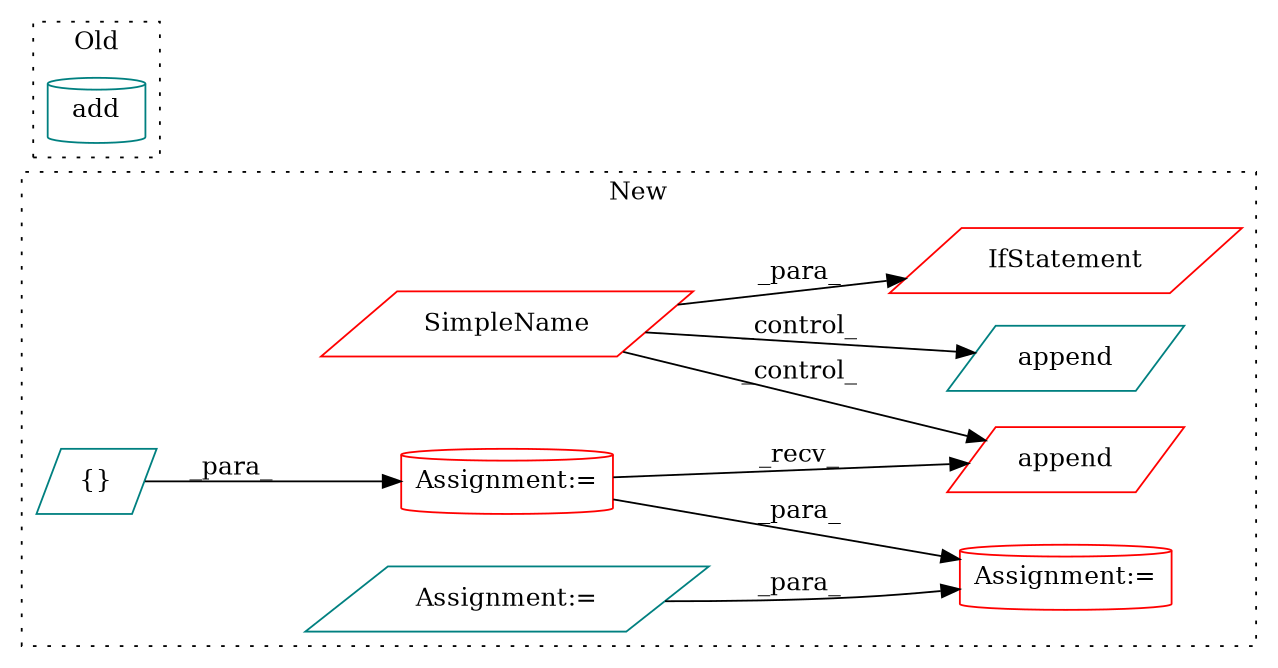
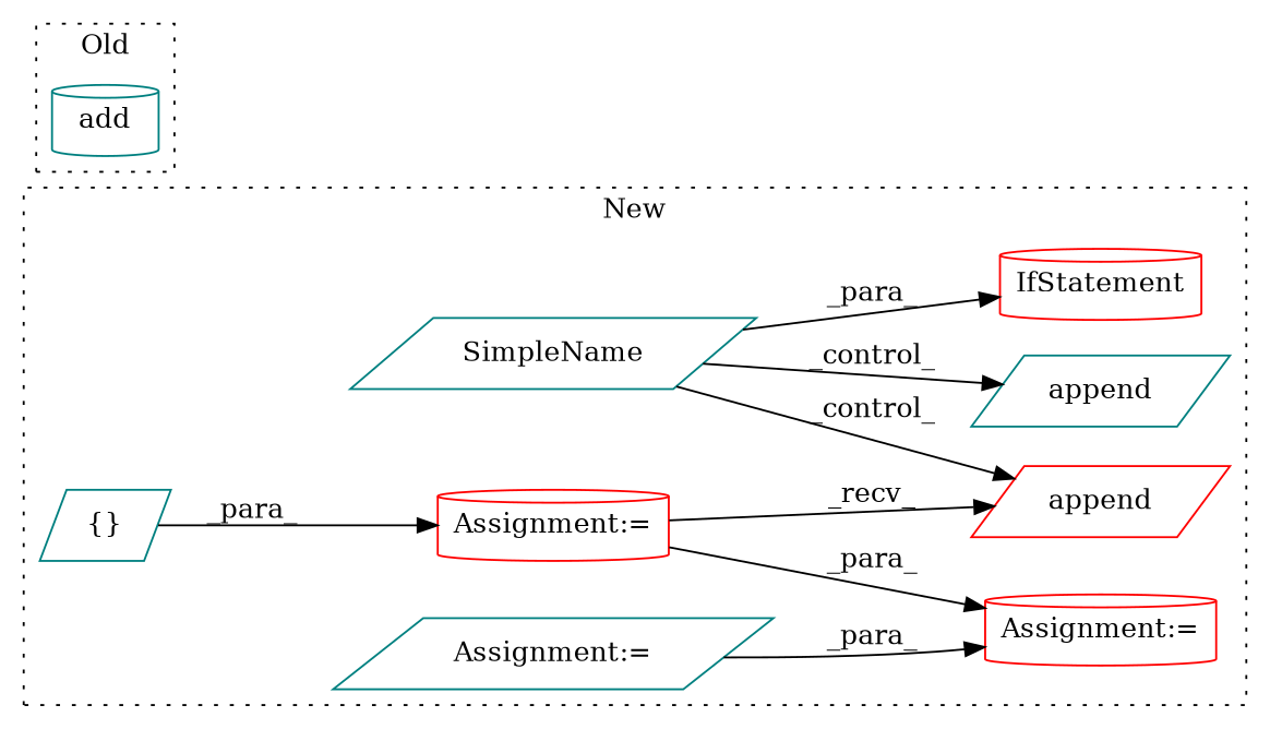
  digraph {
    rankdir=LR
    node [a=7 color=teal l=1 shape=parallelogram]
    n1 [a=4 l=2 label="{}" s=1619]
    n2 [color=red l="73,2" label="Assignment:=" s="2437,2578" shape=cylinder]
    n3 [color=red label="Assignment:=" s=1609 shape=cylinder]
    n4 [a=32 color=red l="7,1" label=append s="2018,2026"]
-   n5 [a=42 color=red label=SimpleName l=""]
+   n5 [a=42 label=SimpleName l=""]
    n6 [a=32 l="7,1" label=append s="2048,2061"]
    n7 [label="Assignment:=" s=1677]
-   n8 [a=25 color=red l="14,2" label=IfStatement s="2105,2149"]
+   n8 [a=25 color=red l="14,2" label=IfStatement s="2105,2149" shape=cylinder]
    n9 [a=32 l="4,1" label=add s="1863,1881" shape=cylinder]
    subgraph cluster_1 {
      label=New
      style=dotted
      n1
      n2
      n3
      n4
      n5
      n6
      n7
      n8
    }
    subgraph cluster_2 {
      label=Old
      style=dotted
      n9
    }
    n1 -> n3 [label=_para_]
    n3 -> n2 [label=_para_]
    n3 -> n4 [label=_recv_]
    n5 -> n4 [label=_control_]
    n5 -> n6 [label=_control_]
    n5 -> n8 [label=_para_]
    n7 -> n2 [label=_para_]
  }
